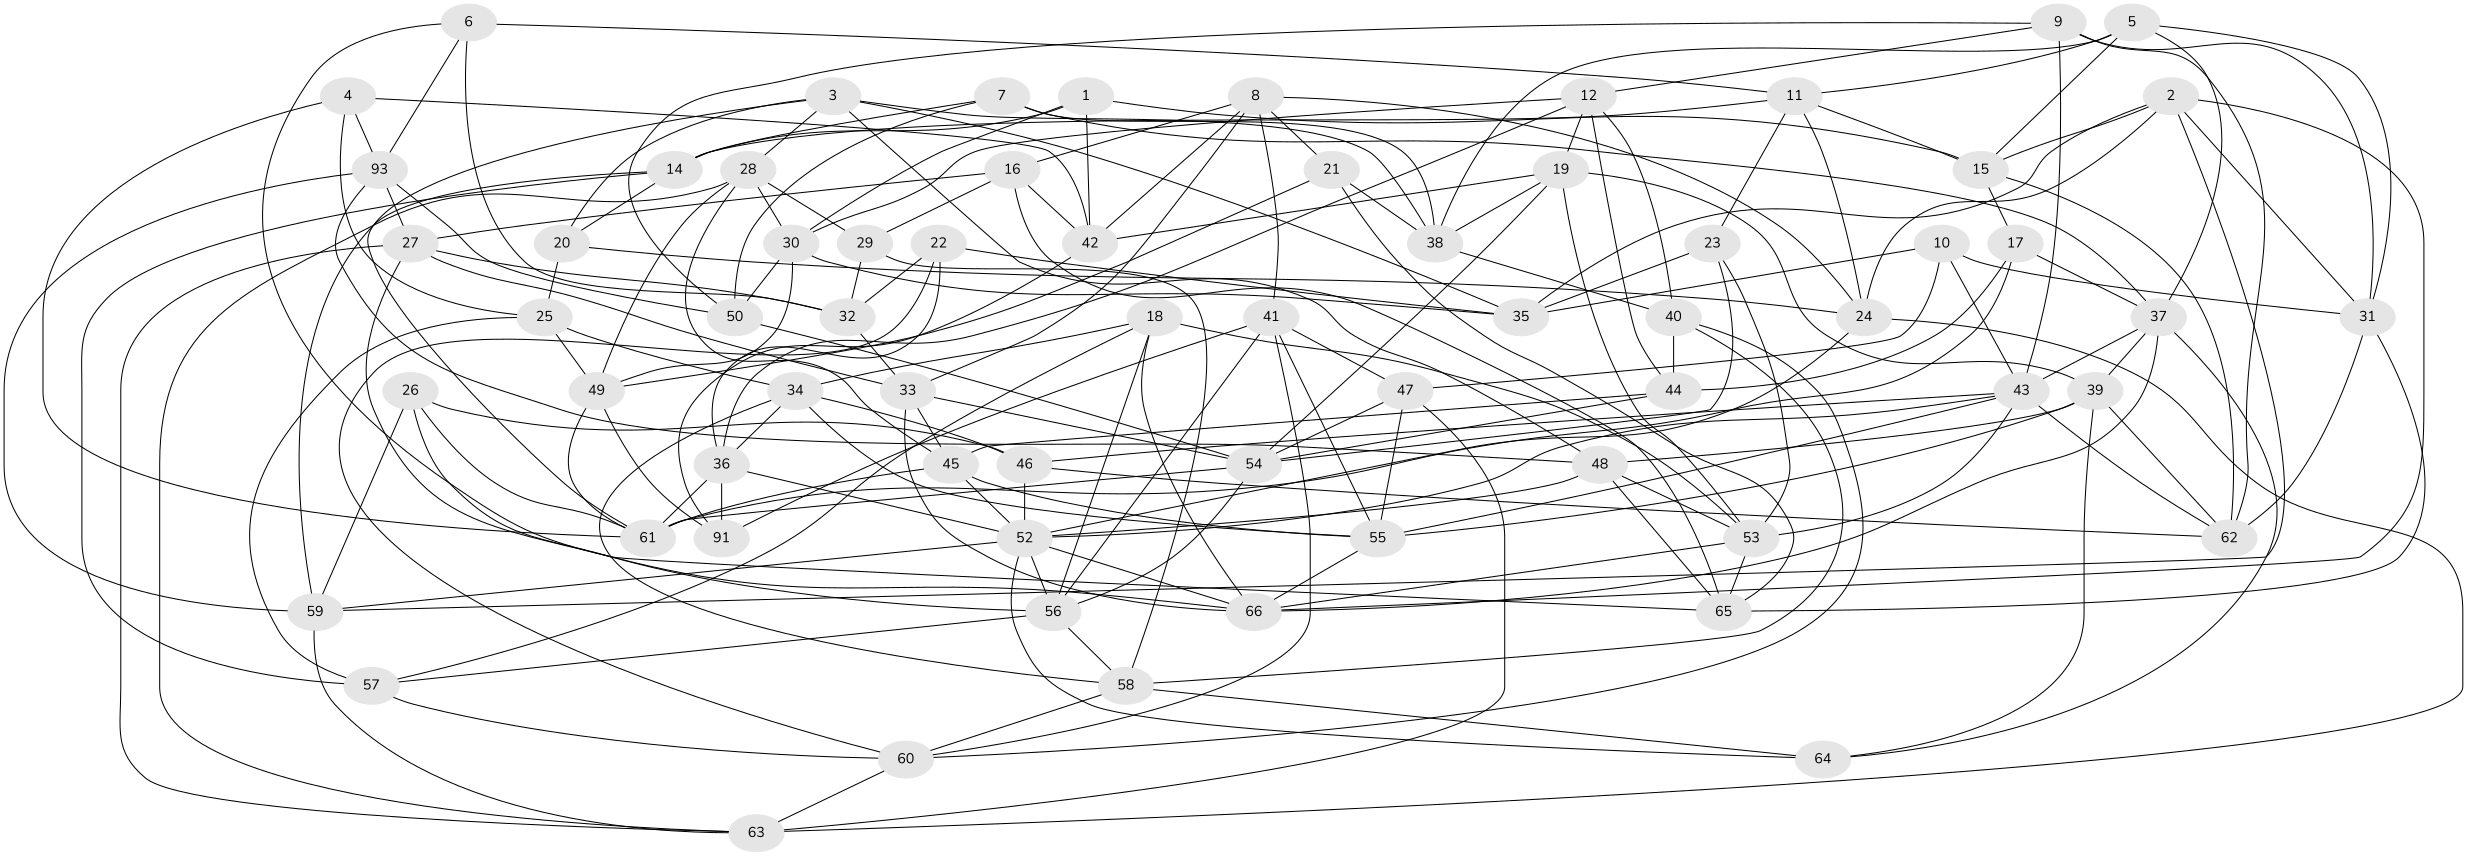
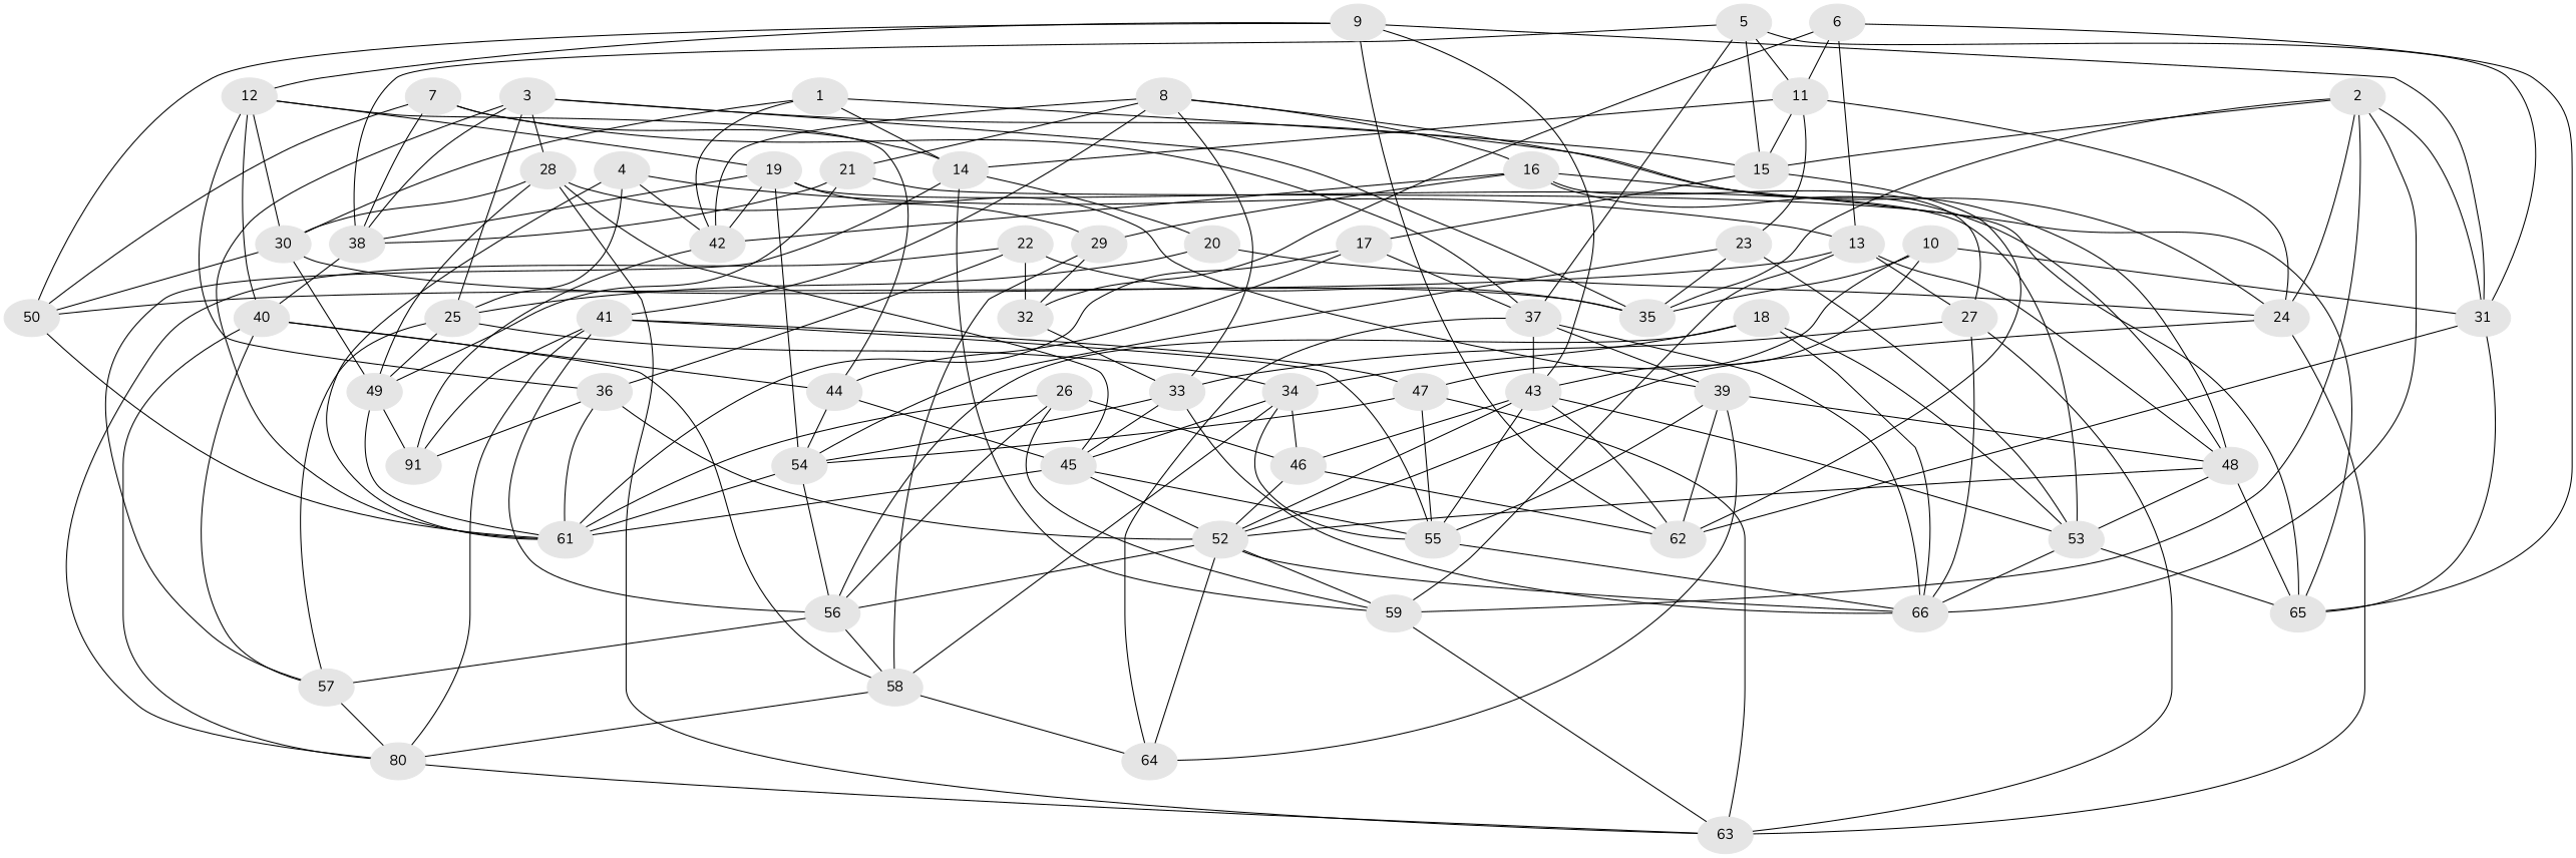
  graph {
    fontname=Nunito
    node [color=gray90 fontname=Nunito style=filled]
    edge [fontname=Nunito weight=1.0]
    1
    14
    15
    30
    42
    59
    20
    57
    62
    17
    35
    50
    49
    n14 [label=91]
    2
    24
    31
    66
    52
    63
    65
    3
    28
    38
    48
    61
    25
    29
    45
    40
    53
    4
-   13 [label=93]
+   13
    27
    34
    5
    11
    37
    23
    32
    33
    39
    43
    64
    6
    7
    54
    8
    16
    21
    41
    47
    56
-   60
+   60 [label=80]
    55
    9
    12
    19
    36
    44
    46
    10
    58
    18
    22
    26
    1 -- 14
    1 -- 15
    1 -- 30
    1 -- 42
    14 -- 59
    14 -- 20
    14 -- 57
    15 -- 62
    15 -- 17
    30 -- 35
    30 -- 50
    30 -- 49
    42 -- n14
    59 -- 63
    20 -- 24
    20 -- 25
    57 -- 60
    17 -- 61
    17 -- 37
    17 -- 44
-   50 -- 54 [weight=2.0]
+   50 -- 61 [weight=2.0]
    49 -- n14
    49 -- 61
    2 -- 15
    2 -- 59
    2 -- 35
    2 -- 24
    2 -- 31
    2 -- 66
    24 -- 52
    24 -- 63
    31 -- 62
    31 -- 65
    52 -- 59
    52 -- 66
    52 -- 64
    52 -- 56
-   3 -- 20
+   3 -- 25
    3 -- 35
    3 -- 28
    3 -- 38
    3 -- 48
    3 -- 61
    28 -- 30
    28 -- 49
    28 -- 63
    28 -- 29
    28 -- 45
    38 -- 40
    48 -- 52
    48 -- 65
    48 -- 53 [weight=2.0]
    25 -- 57
    25 -- 49
    25 -- 34
    29 -- 32
    29 -- 58
    45 -- 52
    45 -- 61
    45 -- 55
-   18 -- 57
+   40 -- 57
    40 -- 60
    40 -- 44
    40 -- 58
    53 -- 66
    53 -- 65
    4 -- 42
    4 -- 61
    4 -- 25
    4 -- 13
    13 -- 59
    13 -- 50
    13 -- 48
    13 -- 27
    27 -- 66
    27 -- 63
-   27 -- 32
    27 -- 33
    34 -- 55
-   34 -- 36
+   34 -- 45
    34 -- 46
    34 -- 58
    5 -- 15
    5 -- 31
    5 -- 38
    5 -- 11
    5 -- 37
    11 -- 14
    11 -- 15
    11 -- 24
    11 -- 23
    37 -- 66
    37 -- 39
    37 -- 43
    37 -- 64
    23 -- 35
    23 -- 53
    23 -- 54
    32 -- 33
    33 -- 66
    33 -- 45
    33 -- 54
    39 -- 62
    39 -- 48
    39 -- 64
    39 -- 55
    43 -- 62
    43 -- 52
    43 -- 53
    43 -- 55
    43 -- 46
    6 -- 65
    6 -- 13
    6 -- 11
    6 -- 32
    7 -- 14
    7 -- 50
    7 -- 38
    7 -- 37
    54 -- 61
    54 -- 56
    8 -- 42
    8 -- 24
    8 -- 33
    8 -- 16
    8 -- 21
    8 -- 41
    16 -- 42
    16 -- 65
+   16 -- 48
    16 -- 29
    16 -- 27
    21 -- 49
    21 -- 65
    21 -- 38
    41 -- n14
    41 -- 47
    41 -- 56
    41 -- 60
    41 -- 55
    47 -- 63
    47 -- 54
    47 -- 55 [weight=2.0]
    56 -- 57 [weight=2.0]
    56 -- 58
    60 -- 63
    55 -- 66
    9 -- 62
    9 -- 50
    9 -- 31
    9 -- 43
    9 -- 12
    12 -- 30
    12 -- 40
    12 -- 19
    12 -- 36
    12 -- 44
    19 -- 42
    19 -- 38
    19 -- 53
    19 -- 39
    19 -- 54
    36 -- n14
    36 -- 52
    36 -- 61
    44 -- 45
    44 -- 54 [weight=2.0]
    46 -- 62
    46 -- 52
    10 -- 35
    10 -- 31
    10 -- 43
    10 -- 47
    58 -- 64
    58 -- 60
    18 -- 66
    18 -- 53
    18 -- 34
    18 -- 56
    22 -- 35
    22 -- 32
    22 -- 60
    22 -- 36
    26 -- 59
    26 -- 61
    26 -- 56
    26 -- 46
  }
